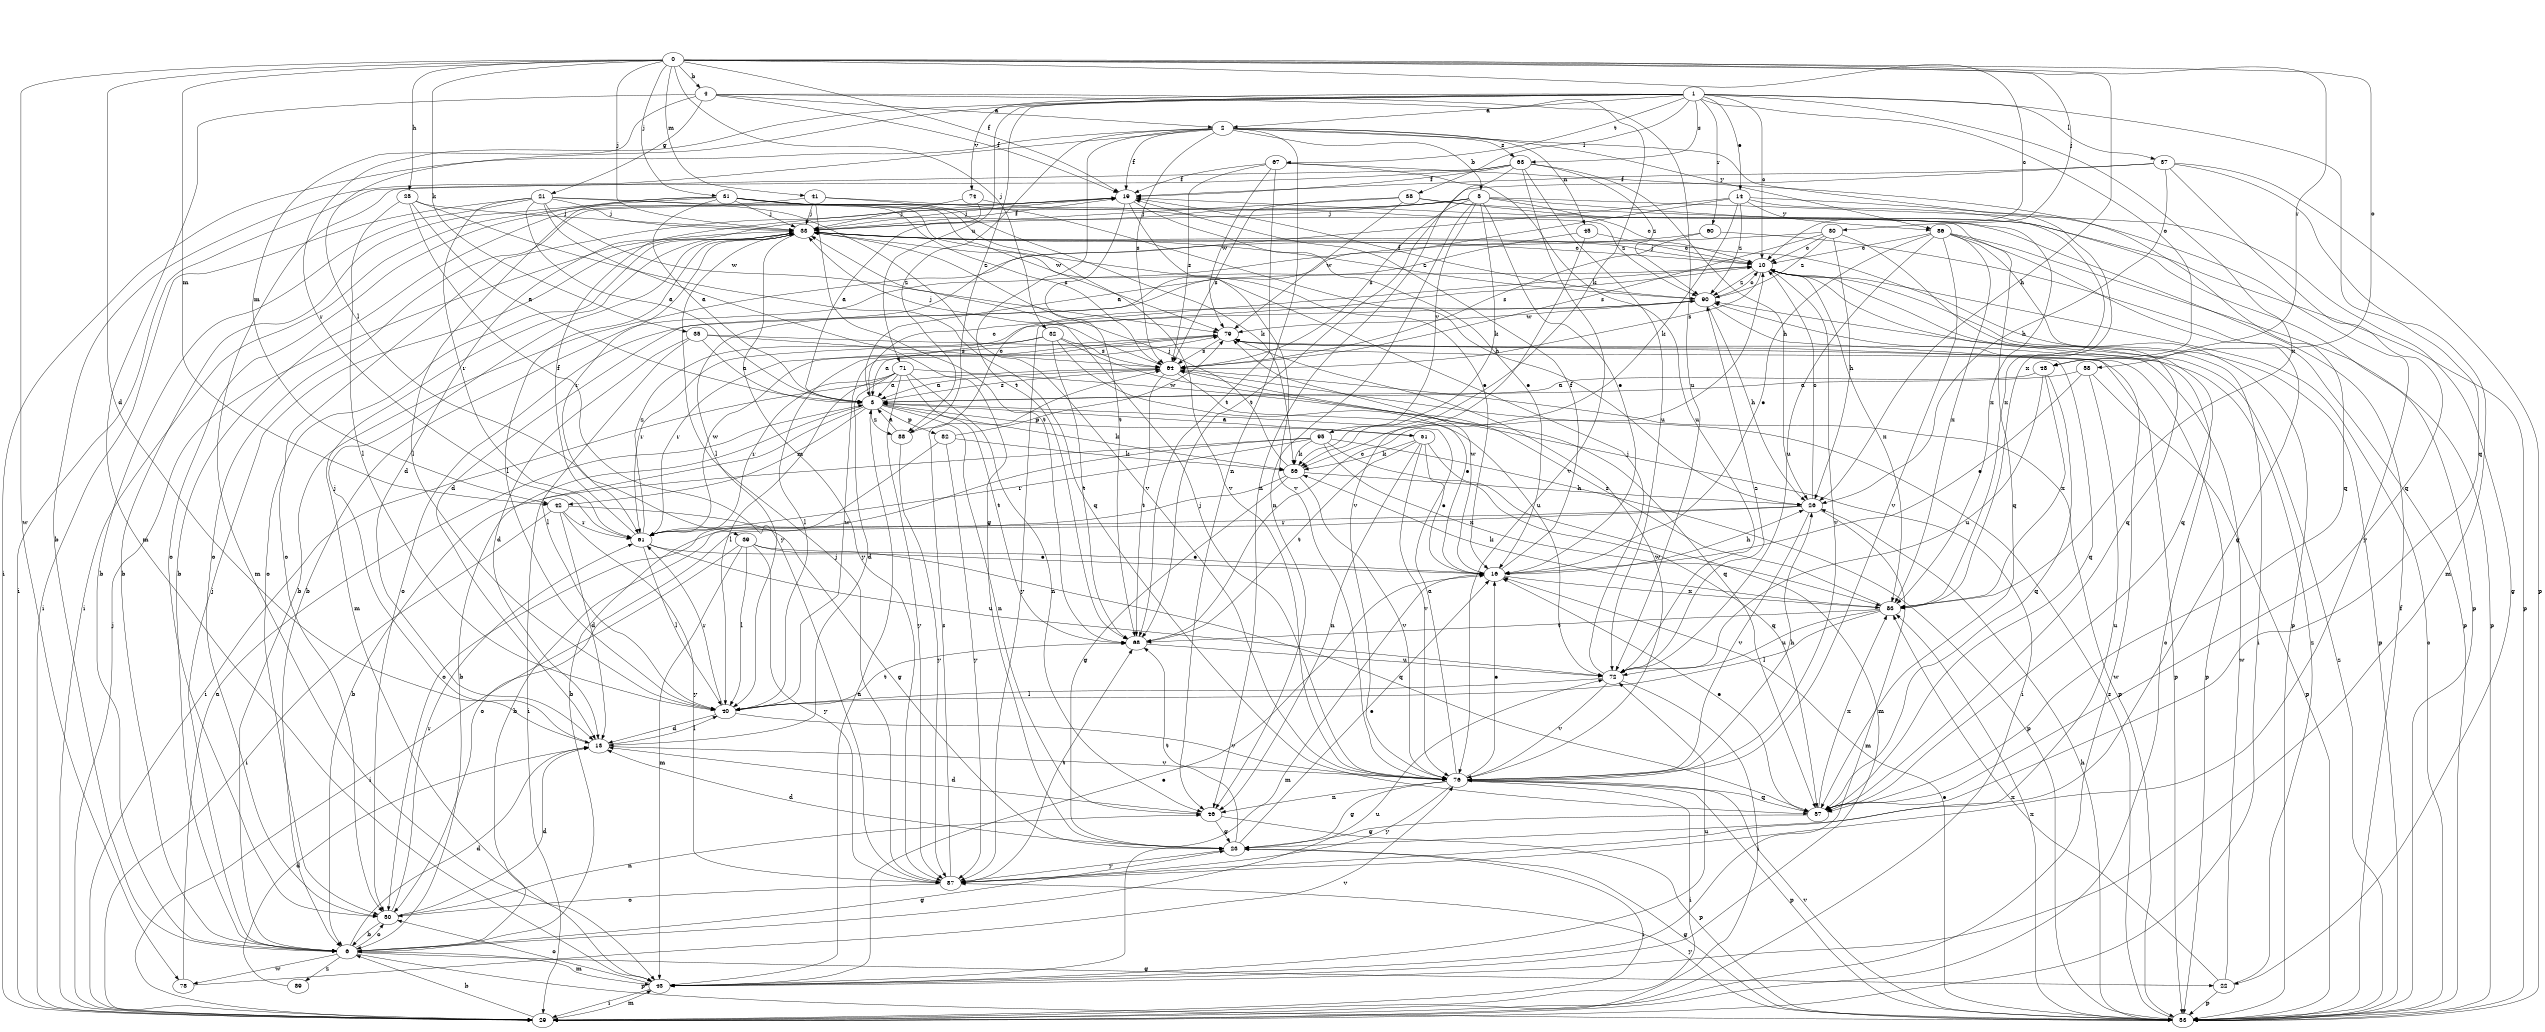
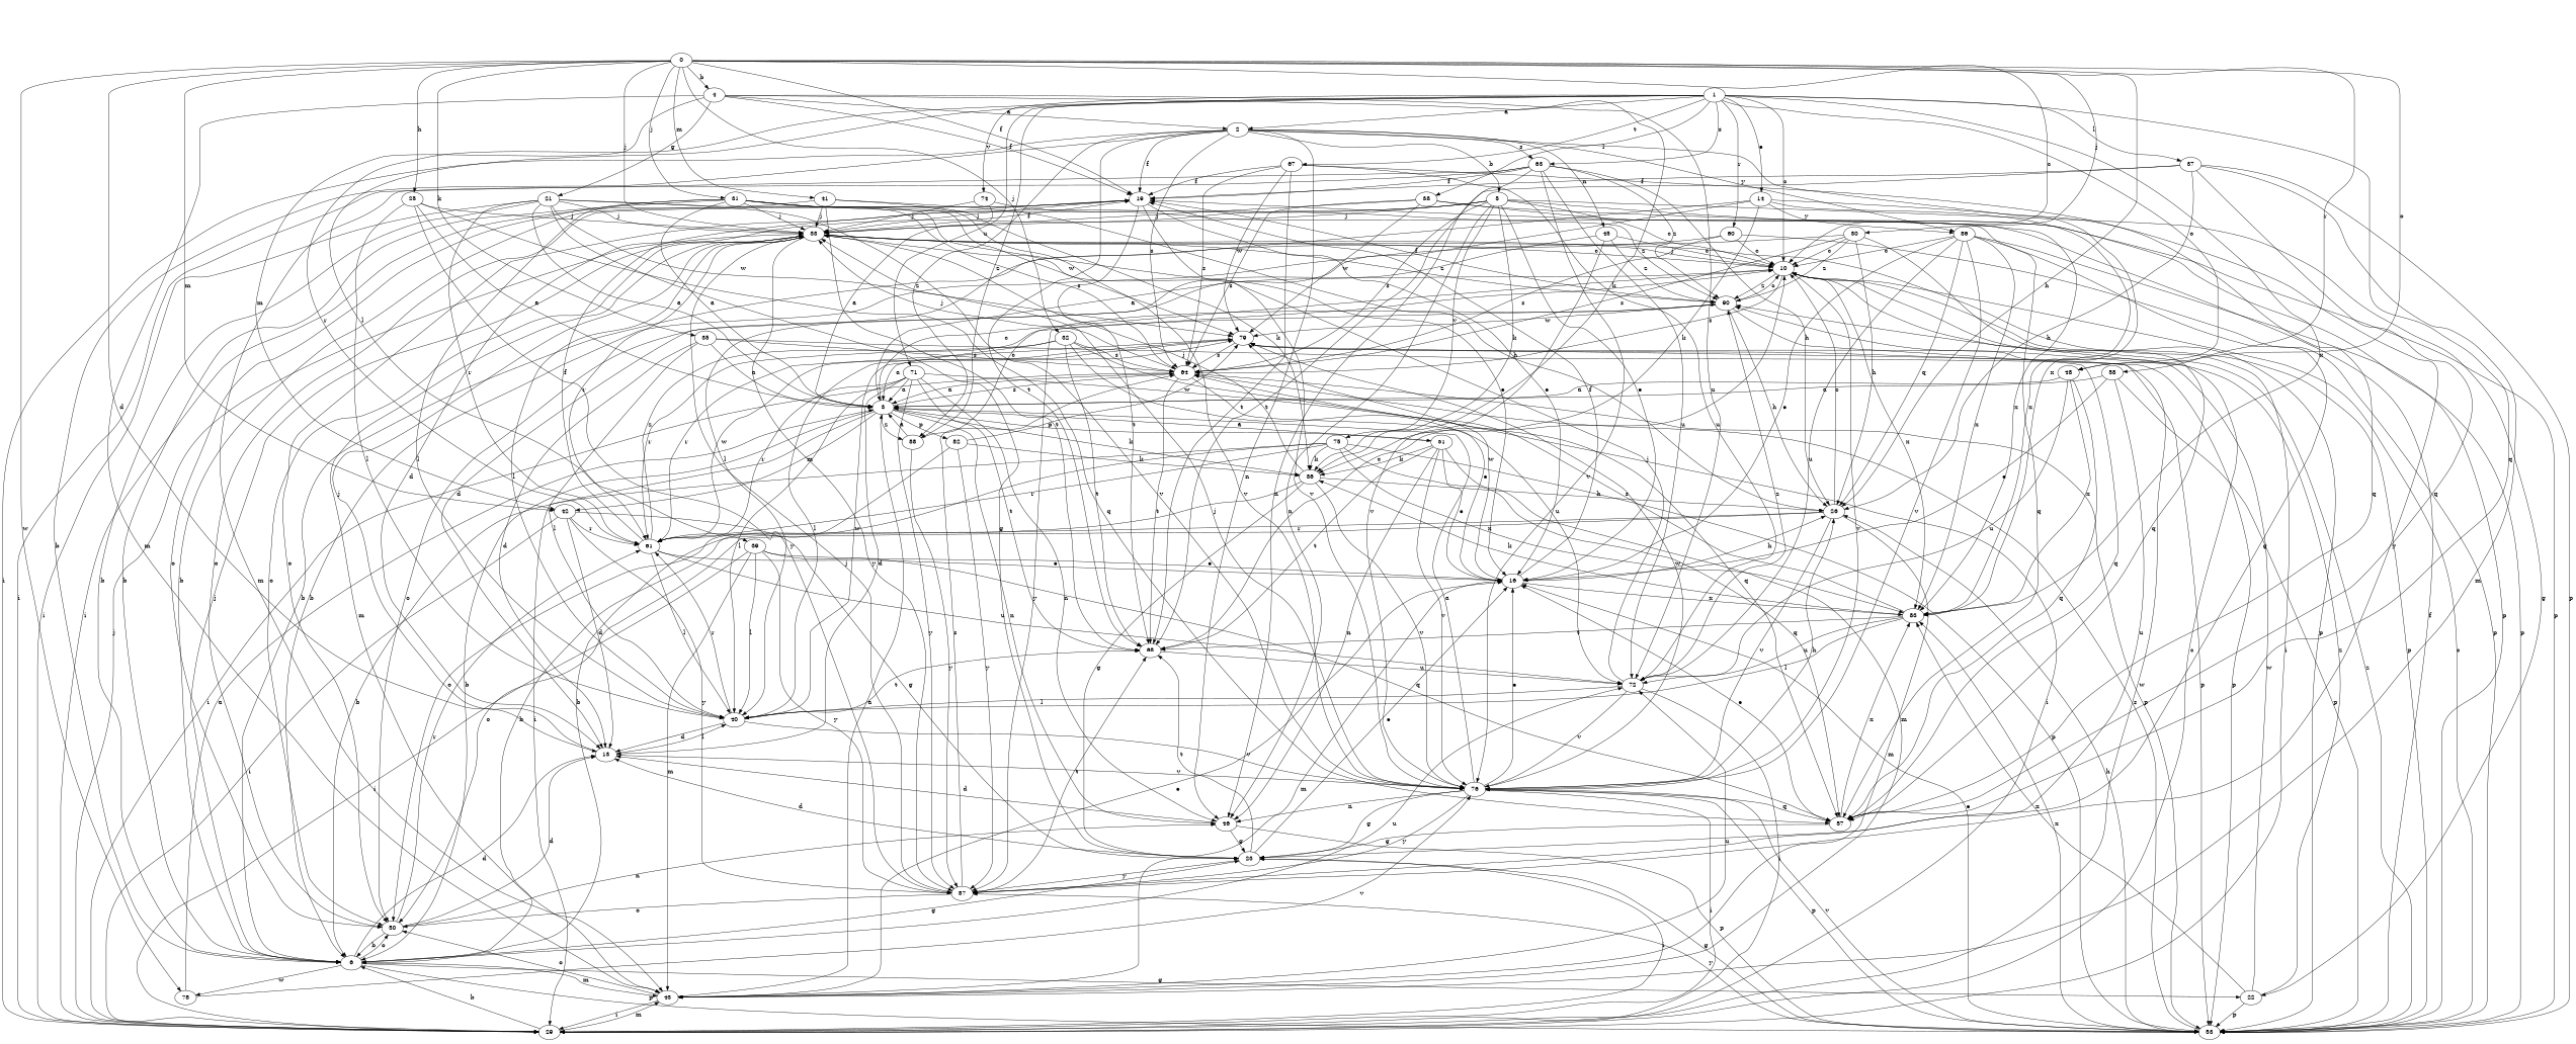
  strict digraph {
    0
    4
    10
    13
    19
    25
    26
    30
    31
    32
    33
    35
    41
    42
    48
    58
    78
    2
    36
    21
    43
    72
    83
    29
    64
    50
    53
    76
    90
    40
    6
    68
    16
    57
    3
    87
    61
    79
    23
    1
    14
    37
    38
    39
    60
    63
    67
    71
    74
    88
    5
    45
    46
    86
    22
-   75 [label=95]
-   89
+   75
    51
    n59 [label=82]
    0 -> 4 [label=b]
    0 -> 10 [label=c]
    0 -> 13 [label=d]
    0 -> 19 [label=f]
    0 -> 25 [label=h]
    0 -> 26 [label=h]
    0 -> 30 [label=j]
    0 -> 31 [label=j]
    0 -> 32 [label=j]
    0 -> 33 [label=j]
    0 -> 35 [label=k]
    0 -> 41 [label=m]
    0 -> 42 [label=m]
    0 -> 48 [label=o]
    0 -> 58 [label=r]
    0 -> 78 [label=w]
    4 -> 19 [label=f]
    4 -> 42 [label=m]
    4 -> 2 [label=a]
    4 -> 36 [label=k]
    4 -> 21 [label=g]
    4 -> 43 [label=m]
    4 -> 72 [label=u]
    10 -> 33 [label=j]
    10 -> 83 [label=x]
    10 -> 29 [label=i]
    10 -> 64 [label=s]
    10 -> 50 [label=o]
    10 -> 53 [label=p]
    10 -> 76 [label=v]
    10 -> 90 [label=z]
    13 -> 33 [label=j]
    13 -> 76 [label=v]
    13 -> 40 [label=l]
    19 -> 33 [label=j]
    19 -> 50 [label=o]
    19 -> 76 [label=v]
    19 -> 6 [label=b]
    19 -> 68 [label=t]
    19 -> 16 [label=e]
    25 -> 33 [label=j]
    25 -> 40 [label=l]
    25 -> 57 [label=q]
    25 -> 3 [label=a]
    25 -> 87 [label=y]
    26 -> 10 [label=c]
    26 -> 43 [label=m]
    26 -> 50 [label=o]
    26 -> 76 [label=v]
    26 -> 61 [label=r]
    30 -> 10 [label=c]
    30 -> 26 [label=h]
    30 -> 64 [label=s]
    30 -> 90 [label=z]
    30 -> 6 [label=b]
    30 -> 57 [label=q]
    31 -> 33 [label=j]
    31 -> 64 [label=s]
    31 -> 50 [label=o]
    31 -> 76 [label=v]
    31 -> 40 [label=l]
    31 -> 6 [label=b]
    31 -> 57 [label=q]
    31 -> 3 [label=a]
    31 -> 79 [label=w]
    32 -> 72 [label=u]
    32 -> 64 [label=s]
    32 -> 68 [label=t]
    32 -> 57 [label=q]
    32 -> 3 [label=a]
    32 -> 61 [label=r]
    33 -> 10 [label=c]
    33 -> 19 [label=f]
    33 -> 43 [label=m]
    33 -> 50 [label=o]
    33 -> 53 [label=p]
    33 -> 90 [label=z]
    33 -> 40 [label=l]
    33 -> 87 [label=y]
    33 -> 61 [label=r]
    35 -> 13 [label=d]
    35 -> 64 [label=s]
    35 -> 53 [label=p]
    35 -> 40 [label=l]
    35 -> 3 [label=a]
    41 -> 26 [label=h]
    41 -> 33 [label=j]
    41 -> 36 [label=k]
    41 -> 29 [label=i]
    41 -> 68 [label=t]
    42 -> 13 [label=d]
    42 -> 29 [label=i]
    42 -> 87 [label=y]
    42 -> 61 [label=r]
    42 -> 23 [label=g]
    48 -> 72 [label=u]
    48 -> 83 [label=x]
    48 -> 57 [label=q]
    48 -> 3 [label=a]
    58 -> 53 [label=p]
    58 -> 16 [label=e]
    58 -> 3 [label=a]
    58 -> 87 [label=u]
    78 -> 76 [label=v]
    78 -> 3 [label=a]
    2 -> 19 [label=f]
    2 -> 83 [label=x]
    2 -> 29 [label=i]
    2 -> 64 [label=s]
    2 -> 6 [label=b]
    2 -> 68 [label=t]
    2 -> 63 [label=s]
    2 -> 88 [label=z]
    2 -> 5 [label=b]
    2 -> 45 [label=n]
    2 -> 46 [label=n]
    2 -> 86 [label=y]
    36 -> 26 [label=h]
    36 -> 33 [label=j]
    36 -> 76 [label=v]
    36 -> 6 [label=b]
    36 -> 23 [label=g]
    21 -> 33 [label=j]
    21 -> 29 [label=i]
    21 -> 76 [label=v]
    21 -> 6 [label=b]
    21 -> 16 [label=e]
    21 -> 3 [label=a]
    21 -> 61 [label=r]
    21 -> 79 [label=w]
    21 -> 23 [label=g]
    43 -> 72 [label=u]
    43 -> 29 [label=i]
    43 -> 50 [label=o]
    43 -> 16 [label=e]
    43 -> 3 [label=a]
    72 -> 33 [label=j]
    72 -> 29 [label=i]
    72 -> 76 [label=v]
    72 -> 90 [label=z]
    72 -> 40 [label=l]
    83 -> 36 [label=k]
    83 -> 72 [label=u]
    83 -> 64 [label=s]
    83 -> 40 [label=l]
    83 -> 68 [label=t]
    29 -> 10 [label=c]
    29 -> 33 [label=j]
    29 -> 43 [label=m]
    29 -> 6 [label=b]
    29 -> 79 [label=w]
    64 -> 33 [label=j]
    64 -> 29 [label=i]
    64 -> 53 [label=p]
    64 -> 68 [label=t]
    64 -> 16 [label=e]
    64 -> 3 [label=a]
    50 -> 13 [label=d]
    50 -> 6 [label=b]
    50 -> 61 [label=r]
    50 -> 46 [label=n]
    53 -> 10 [label=c]
    53 -> 19 [label=f]
    53 -> 26 [label=h]
    53 -> 83 [label=x]
    53 -> 64 [label=s]
    53 -> 76 [label=v]
    53 -> 90 [label=z]
    53 -> 16 [label=e]
    53 -> 87 [label=y]
    53 -> 23 [label=g]
    76 -> 26 [label=h]
    76 -> 33 [label=j]
    76 -> 29 [label=i]
    76 -> 53 [label=p]
    76 -> 16 [label=e]
    76 -> 57 [label=q]
    76 -> 3 [label=a]
    76 -> 87 [label=y]
    76 -> 79 [label=w]
    76 -> 23 [label=g]
    76 -> 46 [label=n]
    90 -> 10 [label=c]
    90 -> 19 [label=f]
    90 -> 26 [label=h]
    90 -> 57 [label=q]
    90 -> 87 [label=y]
    90 -> 79 [label=w]
    40 -> 13 [label=d]
    40 -> 76 [label=v]
    40 -> 68 [label=t]
    40 -> 61 [label=r]
    40 -> 79 [label=w]
    6 -> 13 [label=d]
    6 -> 33 [label=j]
    6 -> 78 [label=w]
    6 -> 43 [label=m]
    6 -> 72 [label=u]
    6 -> 50 [label=o]
    6 -> 53 [label=p]
    6 -> 23 [label=g]
    6 -> 22 [label=g]
-   6 -> 89 [label=z]
    68 -> 10 [label=c]
    68 -> 72 [label=u]
    16 -> 19 [label=f]
    16 -> 26 [label=h]
    16 -> 43 [label=m]
    16 -> 83 [label=x]
    16 -> 79 [label=w]
    57 -> 83 [label=x]
    57 -> 16 [label=e]
    57 -> 23 [label=g]
    3 -> 10 [label=c]
    3 -> 42 [label=m]
    3 -> 36 [label=k]
    3 -> 29 [label=i]
    3 -> 64 [label=s]
    3 -> 6 [label=b]
    3 -> 88 [label=z]
    3 -> 46 [label=n]
    3 -> 51 [label=p]
    3 -> n59 [label=p]
    87 -> 33 [label=j]
    87 -> 64 [label=s]
    87 -> 50 [label=o]
    87 -> 68 [label=t]
    61 -> 19 [label=f]
    61 -> 72 [label=u]
    61 -> 90 [label=z]
    61 -> 40 [label=l]
    61 -> 16 [label=e]
    61 -> 79 [label=w]
    79 -> 64 [label=s]
    79 -> 53 [label=p]
    79 -> 40 [label=l]
    79 -> 61 [label=r]
    23 -> 13 [label=d]
    23 -> 29 [label=i]
    23 -> 68 [label=t]
    23 -> 16 [label=e]
    23 -> 87 [label=y]
    1 -> 10 [label=c]
    1 -> 48 [label=o]
    1 -> 2 [label=a]
    1 -> 83 [label=x]
    1 -> 57 [label=q]
    1 -> 61 [label=r]
    1 -> 14 [label=e]
    1 -> 37 [label=l]
    1 -> 38 [label=l]
    1 -> 39 [label=l]
    1 -> 60 [label=r]
    1 -> 63 [label=s]
    1 -> 67 [label=t]
    1 -> 71 [label=u]
    1 -> 74 [label=v]
    1 -> 88 [label=z]
    14 -> 36 [label=k]
    14 -> 83 [label=x]
-   14 -> 90 [label=z]
+   45 -> 90 [label=z]
    14 -> 40 [label=l]
    14 -> 3 [label=a]
    14 -> 87 [label=y]
    14 -> 86 [label=y]
    37 -> 19 [label=f]
    37 -> 26 [label=h]
    37 -> 43 [label=m]
    37 -> 53 [label=p]
    37 -> 68 [label=t]
    37 -> 57 [label=q]
    38 -> 33 [label=j]
    38 -> 83 [label=x]
    38 -> 64 [label=s]
    38 -> 53 [label=p]
    38 -> 79 [label=w]
    39 -> 43 [label=m]
    39 -> 29 [label=i]
    39 -> 40 [label=l]
    39 -> 16 [label=e]
    39 -> 57 [label=q]
    39 -> 87 [label=y]
+   60 -> 10 [label=c]
    60 -> 64 [label=s]
    60 -> 53 [label=p]
    60 -> 6 [label=b]
    63 -> 19 [label=f]
    63 -> 26 [label=h]
    63 -> 43 [label=m]
    63 -> 72 [label=u]
    63 -> 29 [label=i]
    63 -> 76 [label=v]
    63 -> 90 [label=z]
    63 -> 46 [label=n]
    67 -> 19 [label=f]
    67 -> 72 [label=u]
    67 -> 64 [label=s]
    67 -> 68 [label=t]
    67 -> 57 [label=q]
    67 -> 79 [label=w]
    71 -> 13 [label=d]
    71 -> 29 [label=i]
    71 -> 40 [label=l]
    71 -> 68 [label=t]
    71 -> 3 [label=a]
    71 -> 87 [label=y]
    71 -> 61 [label=r]
    71 -> 46 [label=n]
    74 -> 33 [label=j]
    74 -> 90 [label=z]
    74 -> 3 [label=a]
    88 -> 10 [label=c]
    88 -> 3 [label=a]
    88 -> 87 [label=y]
    5 -> 10 [label=c]
    5 -> 13 [label=d]
    5 -> 33 [label=j]
    5 -> 36 [label=k]
    5 -> 64 [label=s]
    5 -> 50 [label=o]
    5 -> 53 [label=p]
    5 -> 16 [label=e]
    5 -> 46 [label=n]
    5 -> 22 [label=g]
    5 -> 75 [label=v]
    45 -> 10 [label=c]
    45 -> 13 [label=d]
    45 -> 76 [label=v]
    46 -> 13 [label=d]
    46 -> 53 [label=p]
    46 -> 23 [label=g]
    86 -> 10 [label=c]
    86 -> 72 [label=u]
    86 -> 83 [label=x]
    86 -> 53 [label=p]
    86 -> 76 [label=v]
    86 -> 16 [label=e]
-   86 -> 57 [label=q]
+   86 -> 26 [label=q]
    86 -> 23 [label=g]
    22 -> 83 [label=x]
    22 -> 53 [label=p]
    22 -> 90 [label=z]
    22 -> 79 [label=w]
    75 -> 36 [label=k]
    75 -> 83 [label=x]
    75 -> 50 [label=o]
    75 -> 53 [label=p]
    75 -> 6 [label=b]
    75 -> 57 [label=q]
    75 -> 61 [label=r]
-   89 -> 13 [label=d]
    51 -> 36 [label=k]
    51 -> 43 [label=m]
    51 -> 76 [label=v]
    51 -> 68 [label=t]
    51 -> 16 [label=e]
    51 -> 3 [label=a]
    51 -> 46 [label=n]
    n59 -> 36 [label=k]
    n59 -> 6 [label=b]
    n59 -> 87 [label=y]
    n59 -> 79 [label=w]
  }
